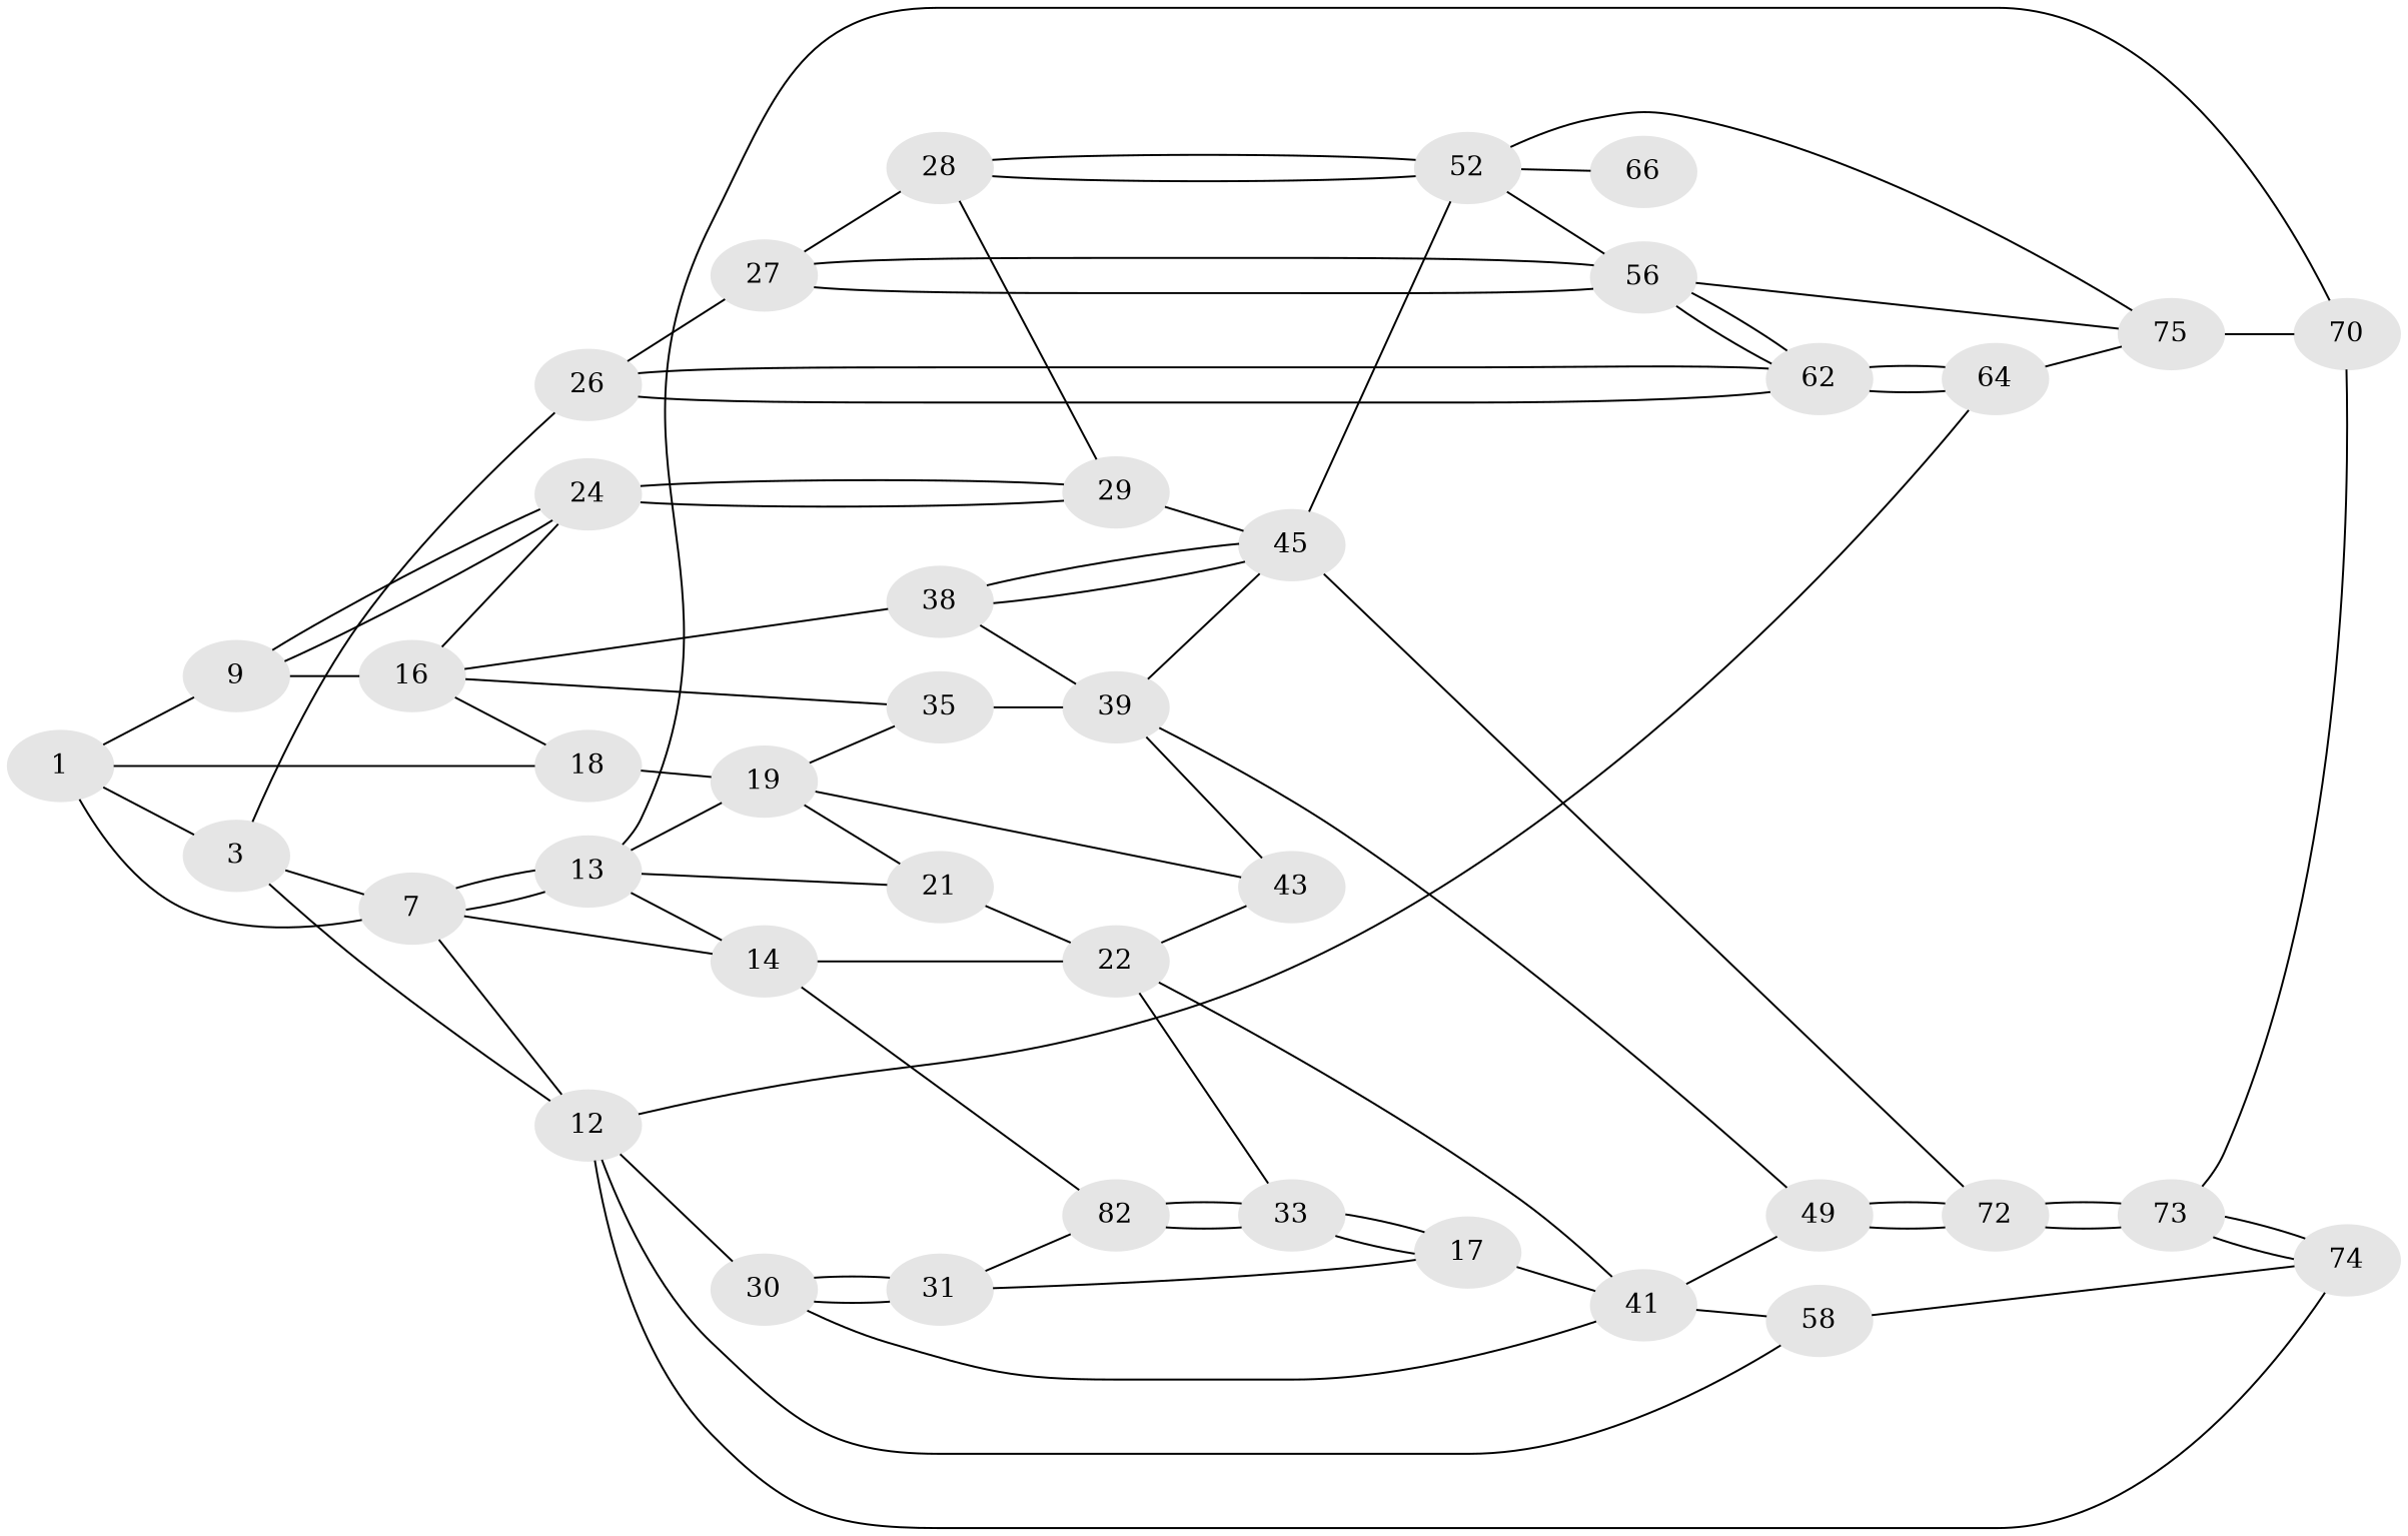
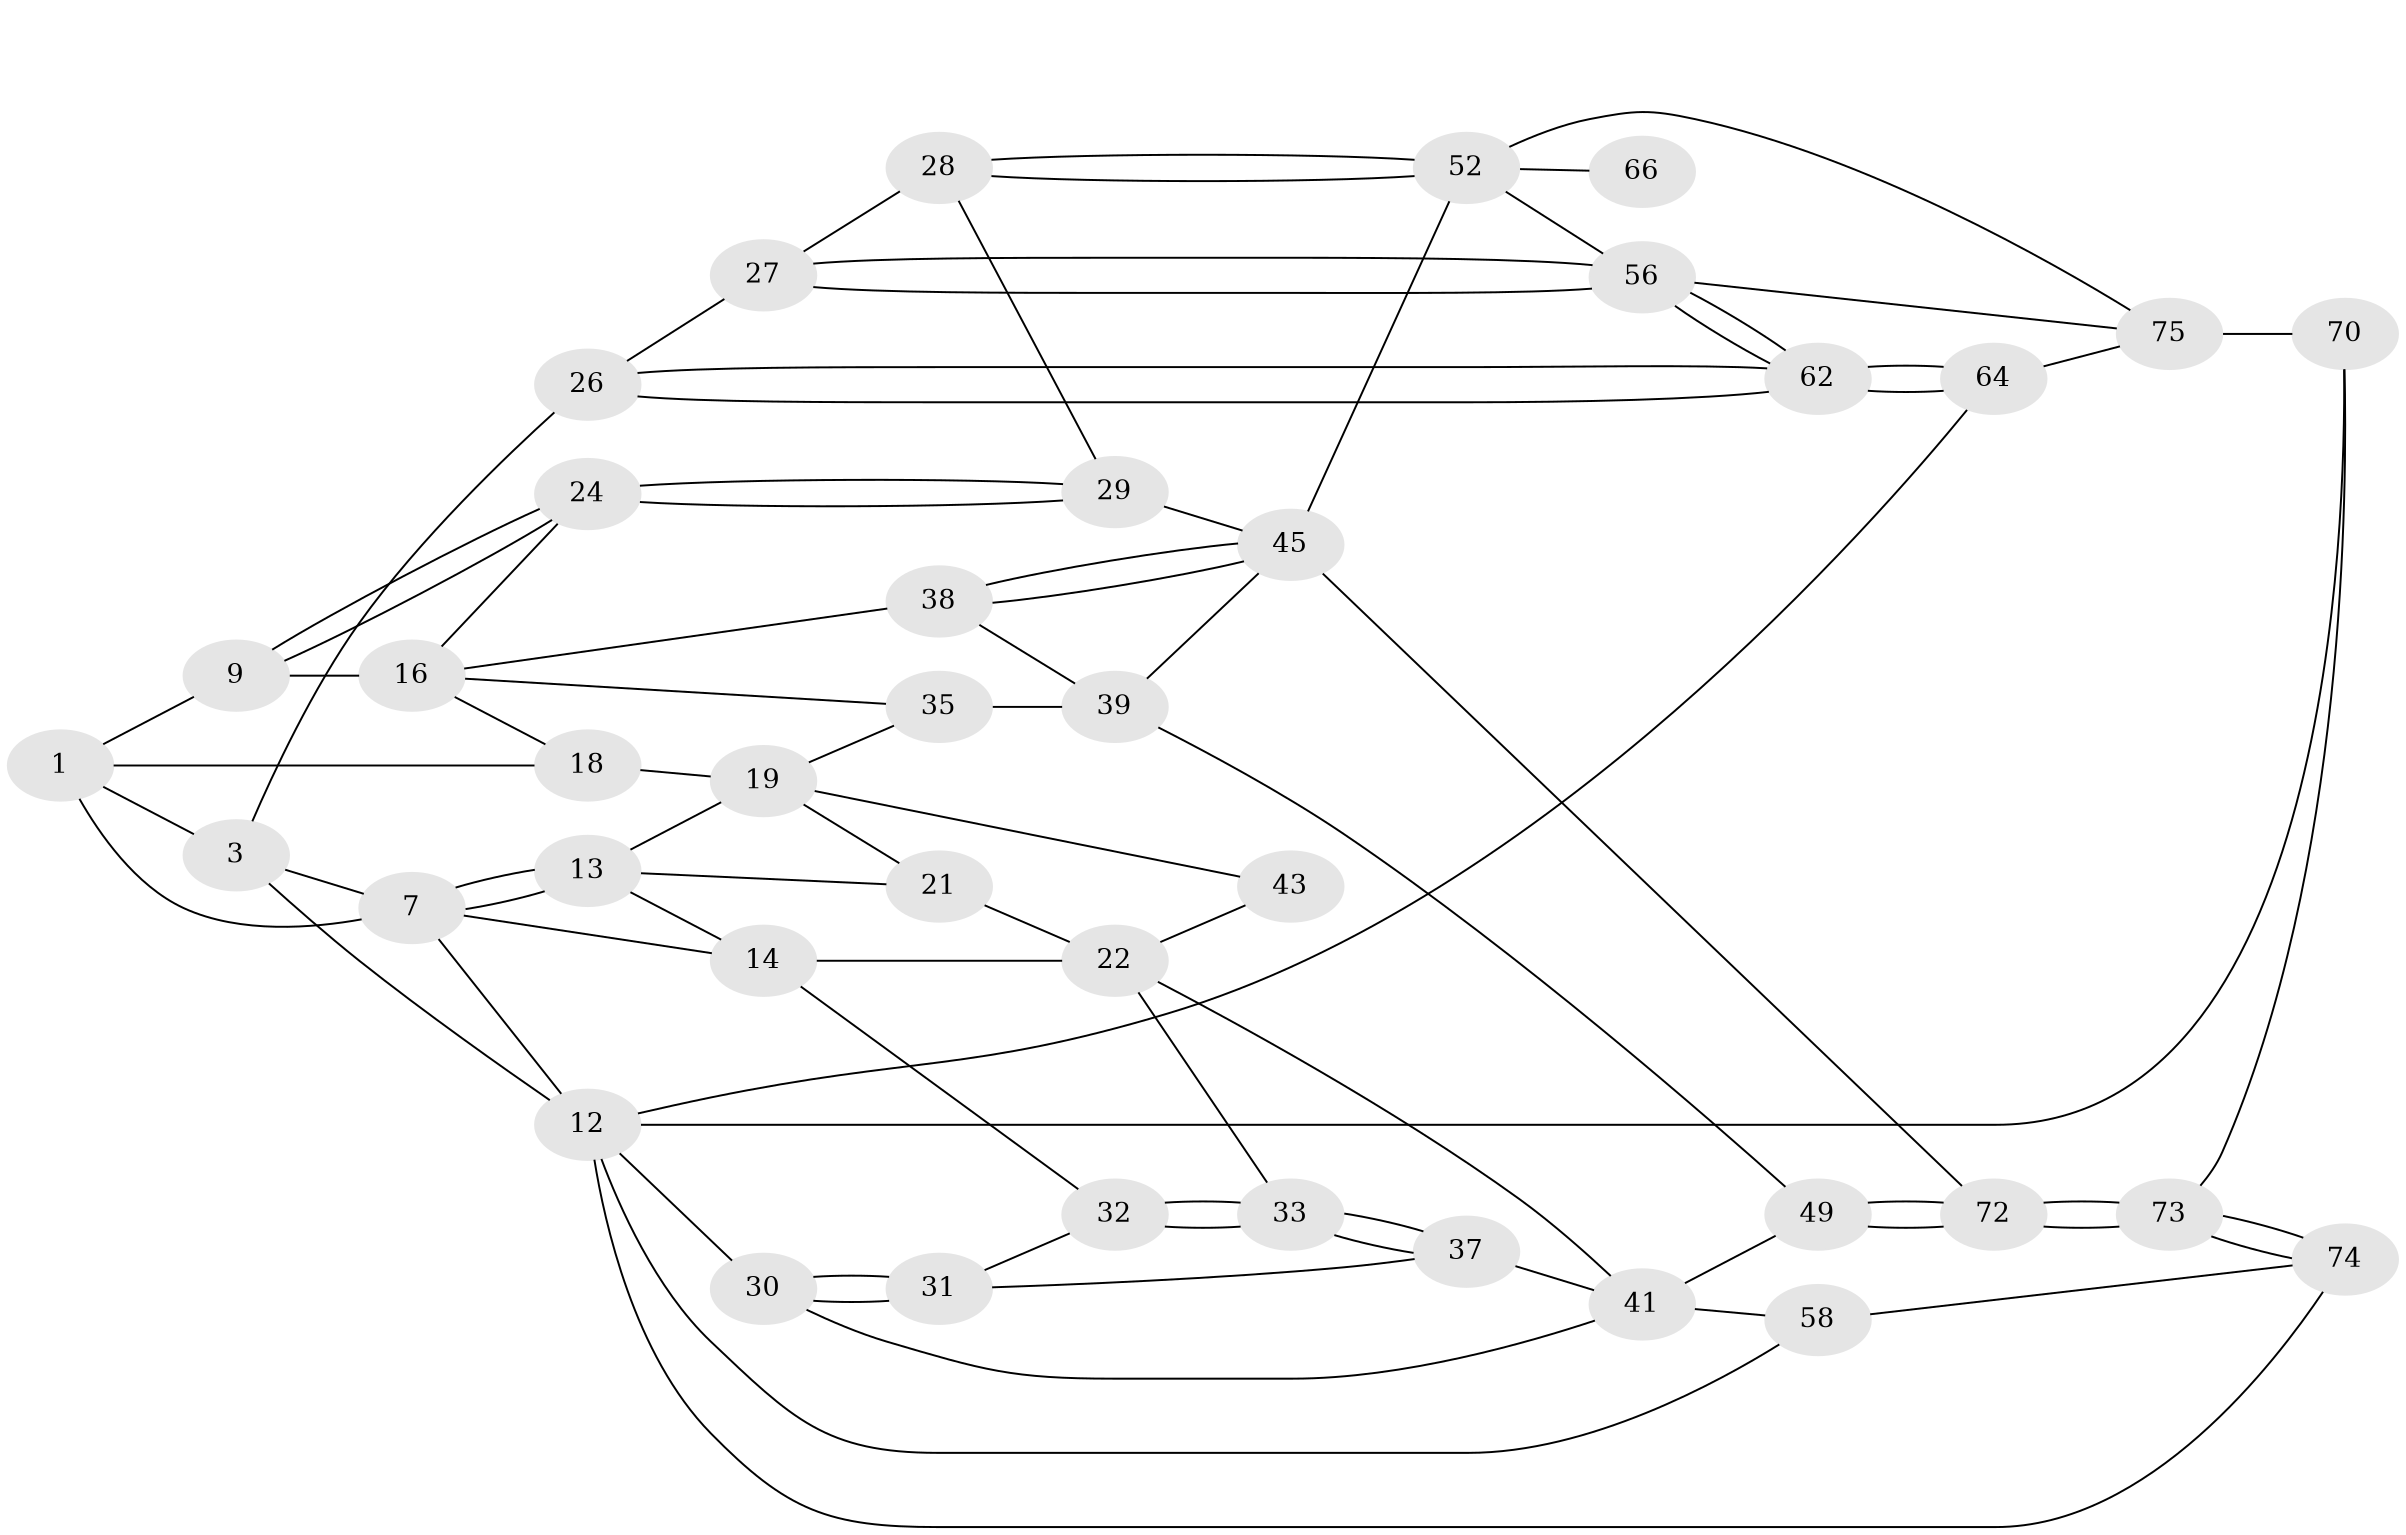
  graph {
    rankdir=LR
    node [color=gray90 style=filled]
    1 [super="+2+5"]
    3 [super="+4"]
    7 [super="+8"]
    9 [super="+10"]
    18
    12 [super="+59"]
    26
    13 [super="+20"]
    14 [super="+15"]
    16 [super="+17+25"]
    24
    19 [super="+34"]
    30
    58 [super="+65"]
    64
    74
    n17 [label=70 super="+80+79"]
    27
    62
    21
    22 [super="+40+23"]
-   32 [label=82]
+   32
    35
    38
    29
    41 [super="+50+42"]
    31
    75 [super="+76+77"]
    43
    33
    39 [super="+44"]
    45 [super="+48+46"]
-   37 [label=17]
+   37
    49
    28
    56 [super="+57"]
    52 [super="+53"]
    66
    72
    73
    1 -- 3
    1 -- 7
    1 -- 9 [weight=2]
    1 -- 18
    3 -- 7
    3 -- 12 [weight=2]
    3 -- 26
    7 -- 12
    7 -- 13
    7 -- 13
    7 -- 14
    9 -- 16
    9 -- 24
    9 -- 24
    18 -- 19
    12 -- 30
    12 -- 58
    12 -- 64
    12 -- 74
-   13 -- n17 [weight=2]
+   12 -- n17 [weight=2]
    26 -- 27
    26 -- 62
    26 -- 62
    13 -- 14
    13 -- 19
    13 -- 21
    14 -- 22
    14 -- 32
    16 -- 18
    16 -- 24
    16 -- 35
    16 -- 38
    24 -- 29
    24 -- 29
    19 -- 21
    19 -- 35
    19 -- 43
    30 -- 41
    30 -- 31
    30 -- 31
    58 -- 74
    64 -- 75
    27 -- 28
    27 -- 56
    27 -- 56
    62 -- 64
    62 -- 64
    21 -- 22
    22 -- 41
    22 -- 43
    22 -- 33
    32 -- 33
    32 -- 33
    35 -- 39
    38 -- 39
    38 -- 45
    38 -- 45
    29 -- 45
    41 -- 58 [weight=2]
    41 -- 49
    31 -- 32
    31 -- 37
    75 -- n17 [weight=2]
    33 -- 37
    33 -- 37
-   39 -- 43
    39 -- 45
    39 -- 49
    45 -- 52 [weight=3]
    45 -- 72
    37 -- 41
    49 -- 72
    49 -- 72
    28 -- 29
    28 -- 52
    28 -- 52
    56 -- 62
    56 -- 62
    56 -- 75
    52 -- 75
    52 -- 56 [weight=2]
    52 -- 66 [weight=3]
    72 -- 73
    72 -- 73
    73 -- 74
    73 -- 74
    73 -- n17
  }
